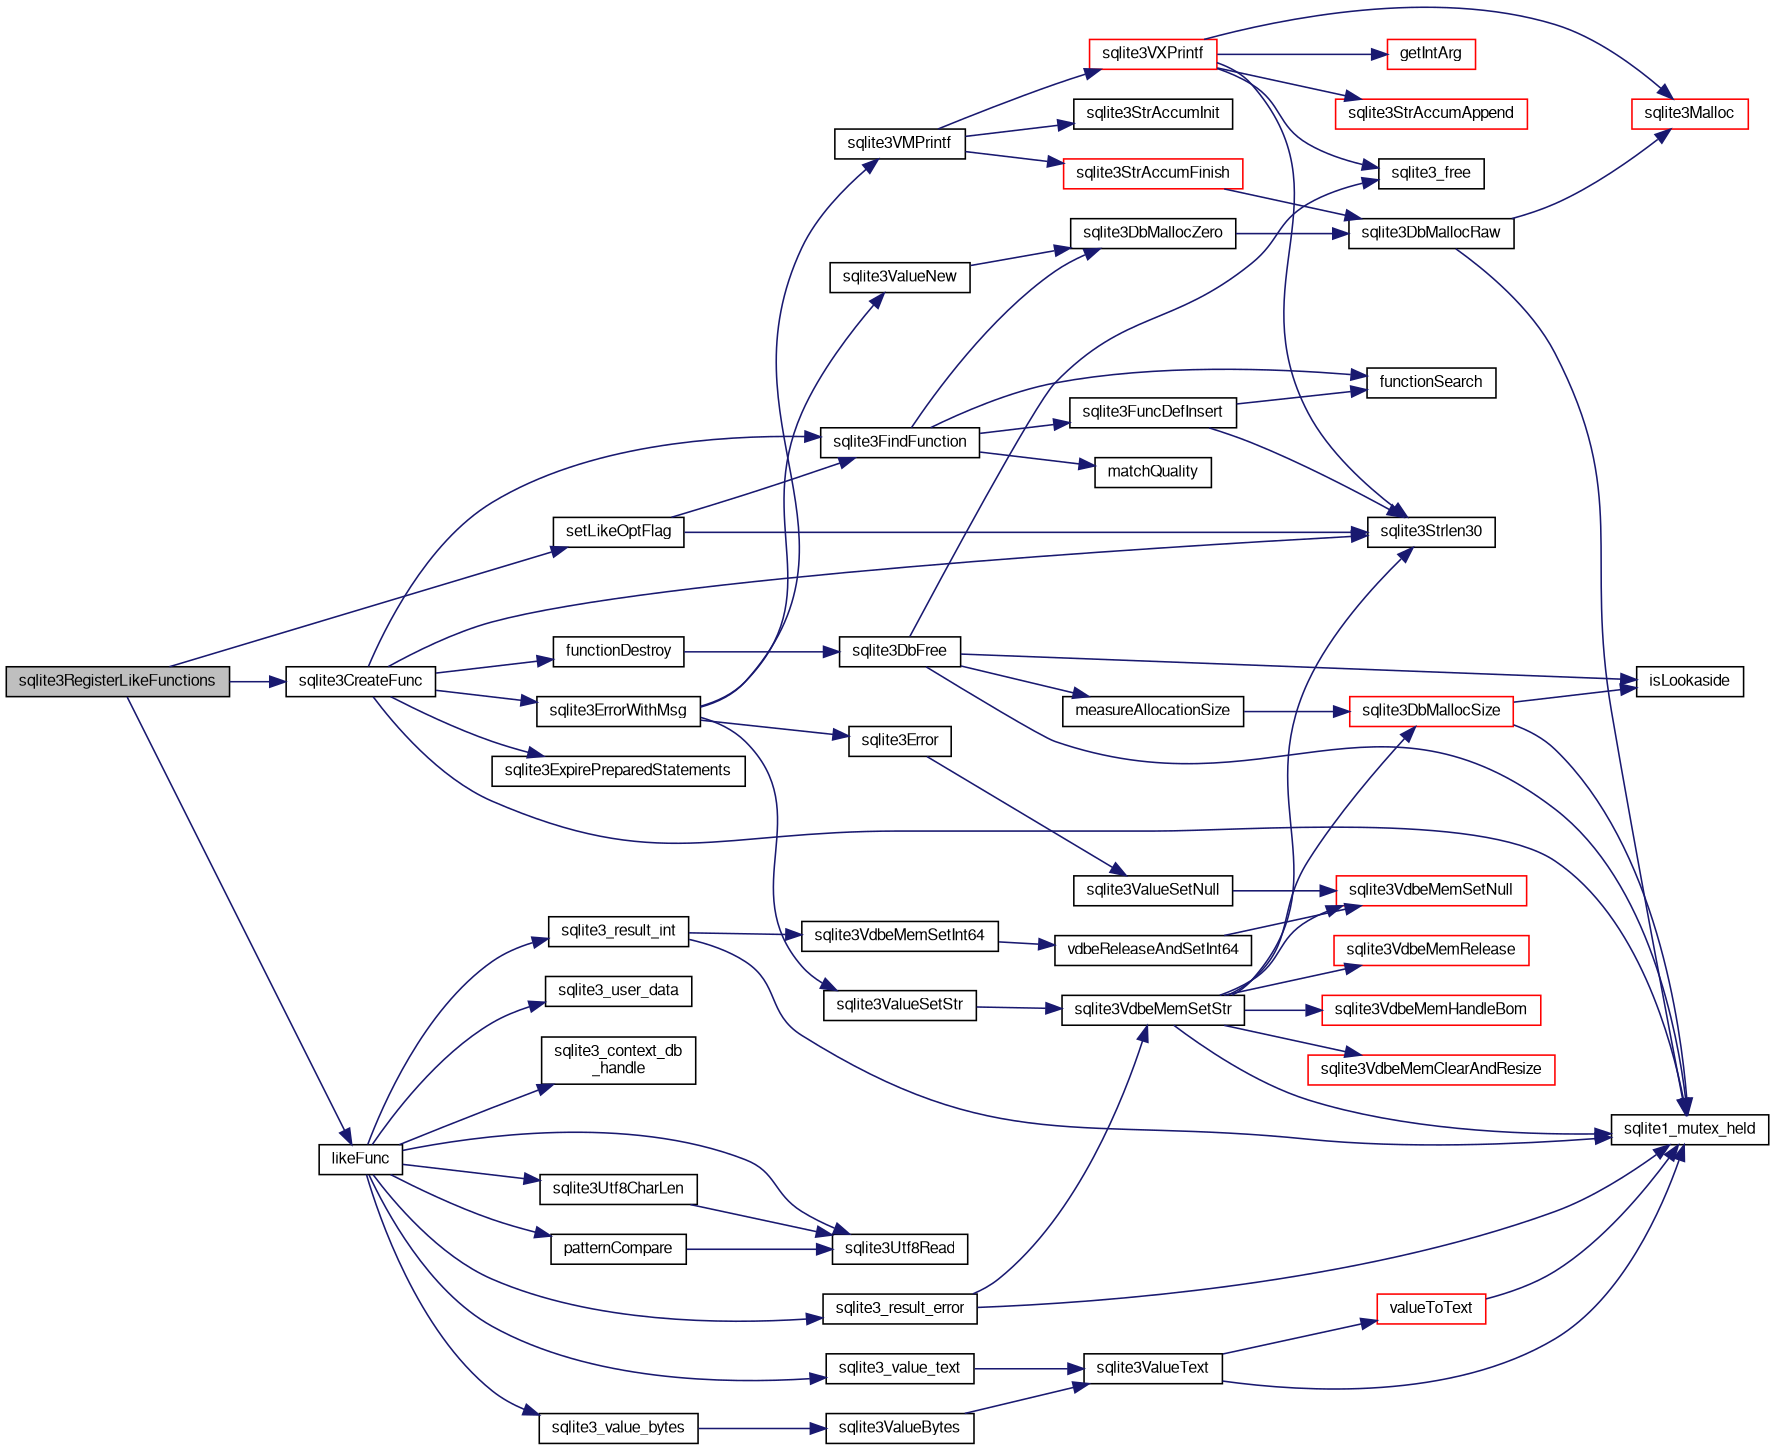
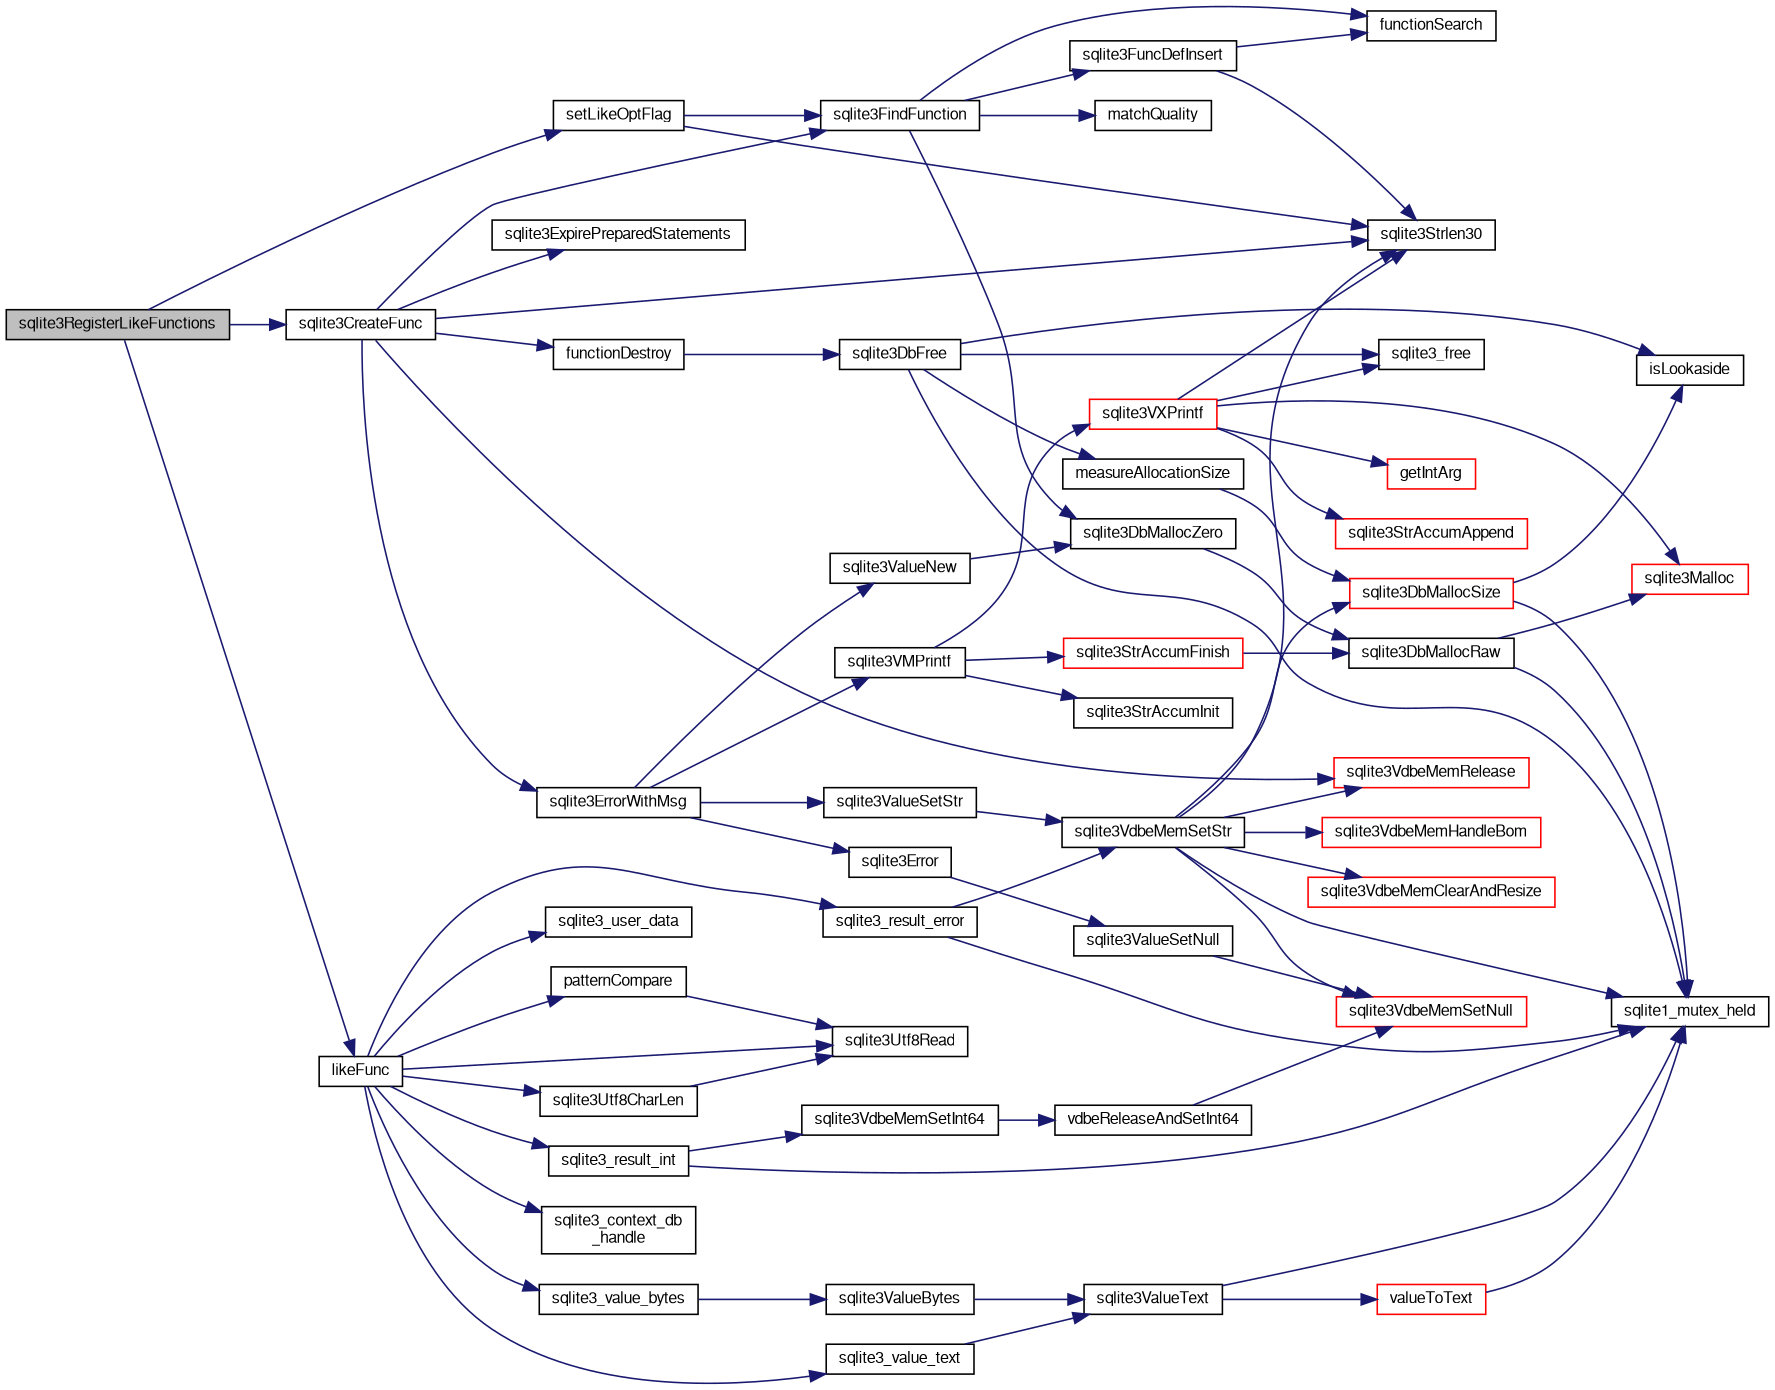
  digraph {
    rankdir=LR
    node [color=black fillcolor=white fontname=FreeSans fontsize=10 shape=record style=filled]
    edge [color=midnightblue fontname=FreeSans fontsize=10 labelfontname=FreeSans labelfontsize=10 style=solid]
    n1 [fillcolor=grey75 fontcolor=black height=0.2 label=sqlite3RegisterLikeFunctions width=0.4]
    n2 [height=0.2 label=sqlite3CreateFunc width=0.4]
    n3 [height=0.2 label=likeFunc width=0.4]
    n4 [height=0.2 label=setLikeOptFlag width=0.4]
    n5 [height=0.2 label=sqlite1_mutex_held width=0.4]
    n6 [height=0.2 label=sqlite3Strlen30 width=0.4]
    n7 [height=0.2 label=sqlite3FindFunction width=0.4]
    n8 [height=0.2 label=sqlite3ErrorWithMsg width=0.4]
    n9 [height=0.2 label=sqlite3ExpirePreparedStatements width=0.4]
    n10 [height=0.2 label=functionDestroy width=0.4]
    n11 [height=0.2 label="sqlite3_context_db\l_handle" width=0.4]
    n12 [height=0.2 label=sqlite3_value_text width=0.4]
    n13 [height=0.2 label=sqlite3_value_bytes width=0.4]
    n14 [height=0.2 label=sqlite3_result_error width=0.4]
    n15 [height=0.2 label=sqlite3Utf8CharLen width=0.4]
    n16 [height=0.2 label=sqlite3Utf8Read width=0.4]
    n17 [height=0.2 label=sqlite3_user_data width=0.4]
    n18 [height=0.2 label=sqlite3_result_int width=0.4]
    n19 [height=0.2 label=patternCompare width=0.4]
    n20 [height=0.2 label=functionSearch width=0.4]
    n21 [height=0.2 label=matchQuality width=0.4]
    n22 [height=0.2 label=sqlite3DbMallocZero width=0.4]
    n23 [height=0.2 label=sqlite3FuncDefInsert width=0.4]
    n24 [height=0.2 label=sqlite3Error width=0.4]
    n25 [height=0.2 label=sqlite3ValueNew width=0.4]
    n26 [height=0.2 label=sqlite3VMPrintf width=0.4]
    n27 [height=0.2 label=sqlite3ValueSetStr width=0.4]
    n28 [height=0.2 label=sqlite3DbFree width=0.4]
    n29 [height=0.2 label=sqlite3DbMallocRaw width=0.4]
    n30 [color=red height=0.2 label=sqlite3Malloc width=0.4]
    n31 [height=0.2 label=sqlite3ValueSetNull width=0.4]
    n32 [height=0.2 label=sqlite3StrAccumInit width=0.4]
    n33 [color=red height=0.2 label=sqlite3VXPrintf width=0.4]
    n34 [color=red height=0.2 label=sqlite3StrAccumFinish width=0.4]
    n35 [height=0.2 label=sqlite3VdbeMemSetStr width=0.4]
    n36 [color=red height=0.2 label=sqlite3VdbeMemSetNull width=0.4]
    n37 [color=red height=0.2 label=sqlite3StrAccumAppend width=0.4]
    n38 [color=red height=0.2 label=getIntArg width=0.4]
    n39 [height=0.2 label=sqlite3_free width=0.4]
    n40 [color=red height=0.2 label=sqlite3VdbeMemClearAndResize width=0.4]
    n41 [color=red height=0.2 label=sqlite3VdbeMemRelease width=0.4]
    n42 [color=red height=0.2 label=sqlite3DbMallocSize width=0.4]
    n43 [color=red height=0.2 label=sqlite3VdbeMemHandleBom width=0.4]
    n44 [height=0.2 label=isLookaside width=0.4]
    n45 [height=0.2 label=measureAllocationSize width=0.4]
    n46 [height=0.2 label=sqlite3ValueText width=0.4]
    n47 [height=0.2 label=sqlite3ValueBytes width=0.4]
    n48 [height=0.2 label=sqlite3VdbeMemSetInt64 width=0.4]
    n49 [color=red height=0.2 label=valueToText width=0.4]
    n50 [height=0.2 label=vdbeReleaseAndSetInt64 width=0.4]
    n1 -> n2
    n1 -> n3
    n1 -> n4
-   n2 -> n5
+   n2 -> n41
    n2 -> n6
    n2 -> n7
    n2 -> n8
    n2 -> n9
    n2 -> n10
    n3 -> n11
    n3 -> n12
    n3 -> n13
    n3 -> n14
    n3 -> n15
    n3 -> n16
    n3 -> n17
    n3 -> n18
    n3 -> n19
    n4 -> n6
    n4 -> n7
    n7 -> n20
    n7 -> n21
    n7 -> n22
    n7 -> n23
    n8 -> n24
    n8 -> n25
    n8 -> n26
    n8 -> n27
    n10 -> n28
    n12 -> n46
    n13 -> n47
    n14 -> n5
    n14 -> n35
    n15 -> n16
    n18 -> n5
    n18 -> n48
    n19 -> n16
    n22 -> n29
    n23 -> n6
    n23 -> n20
    n24 -> n31
    n25 -> n22
    n26 -> n32
    n26 -> n33
    n26 -> n34
    n27 -> n35
    n28 -> n5
    n28 -> n39
    n28 -> n44
    n28 -> n45
    n29 -> n5
    n29 -> n30
    n31 -> n36
    n33 -> n6
    n33 -> n30
    n33 -> n37
    n33 -> n38
    n33 -> n39
    n34 -> n29
    n35 -> n5
    n35 -> n6
    n35 -> n36
    n35 -> n40
    n35 -> n41
    n35 -> n42
    n35 -> n43
    n42 -> n5
    n42 -> n44
    n45 -> n42
    n46 -> n5
    n46 -> n49
    n47 -> n46
    n48 -> n50
    n49 -> n5
    n50 -> n36
  }
